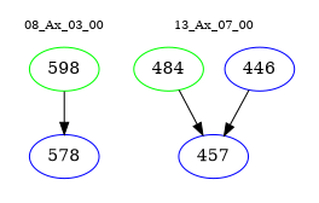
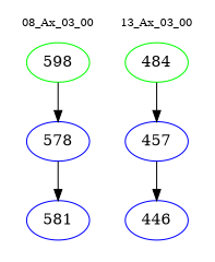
  digraph {
    node [color=blue]
    edge [color=black]
    n1 [label=578]
+   n2 [label=581]
    n3 [color=green label=598]
    n4 [label=457]
    n5 [label=446]
    n6 [color=green label=484]
    subgraph cluster_1 {
      color=white
      fontsize=10
      label="08_Ax_03_00"
      n1
+     n2
      n3
    }
    subgraph cluster_2 {
      color=white
      fontsize=10
-     label="13_Ax_07_00"
+     label="13_Ax_03_00"
      n4
      n5
      n6
    }
+   n1 -> n2
    n3 -> n1
-   n5 -> n4
+   n4 -> n5
    n6 -> n4
  }
